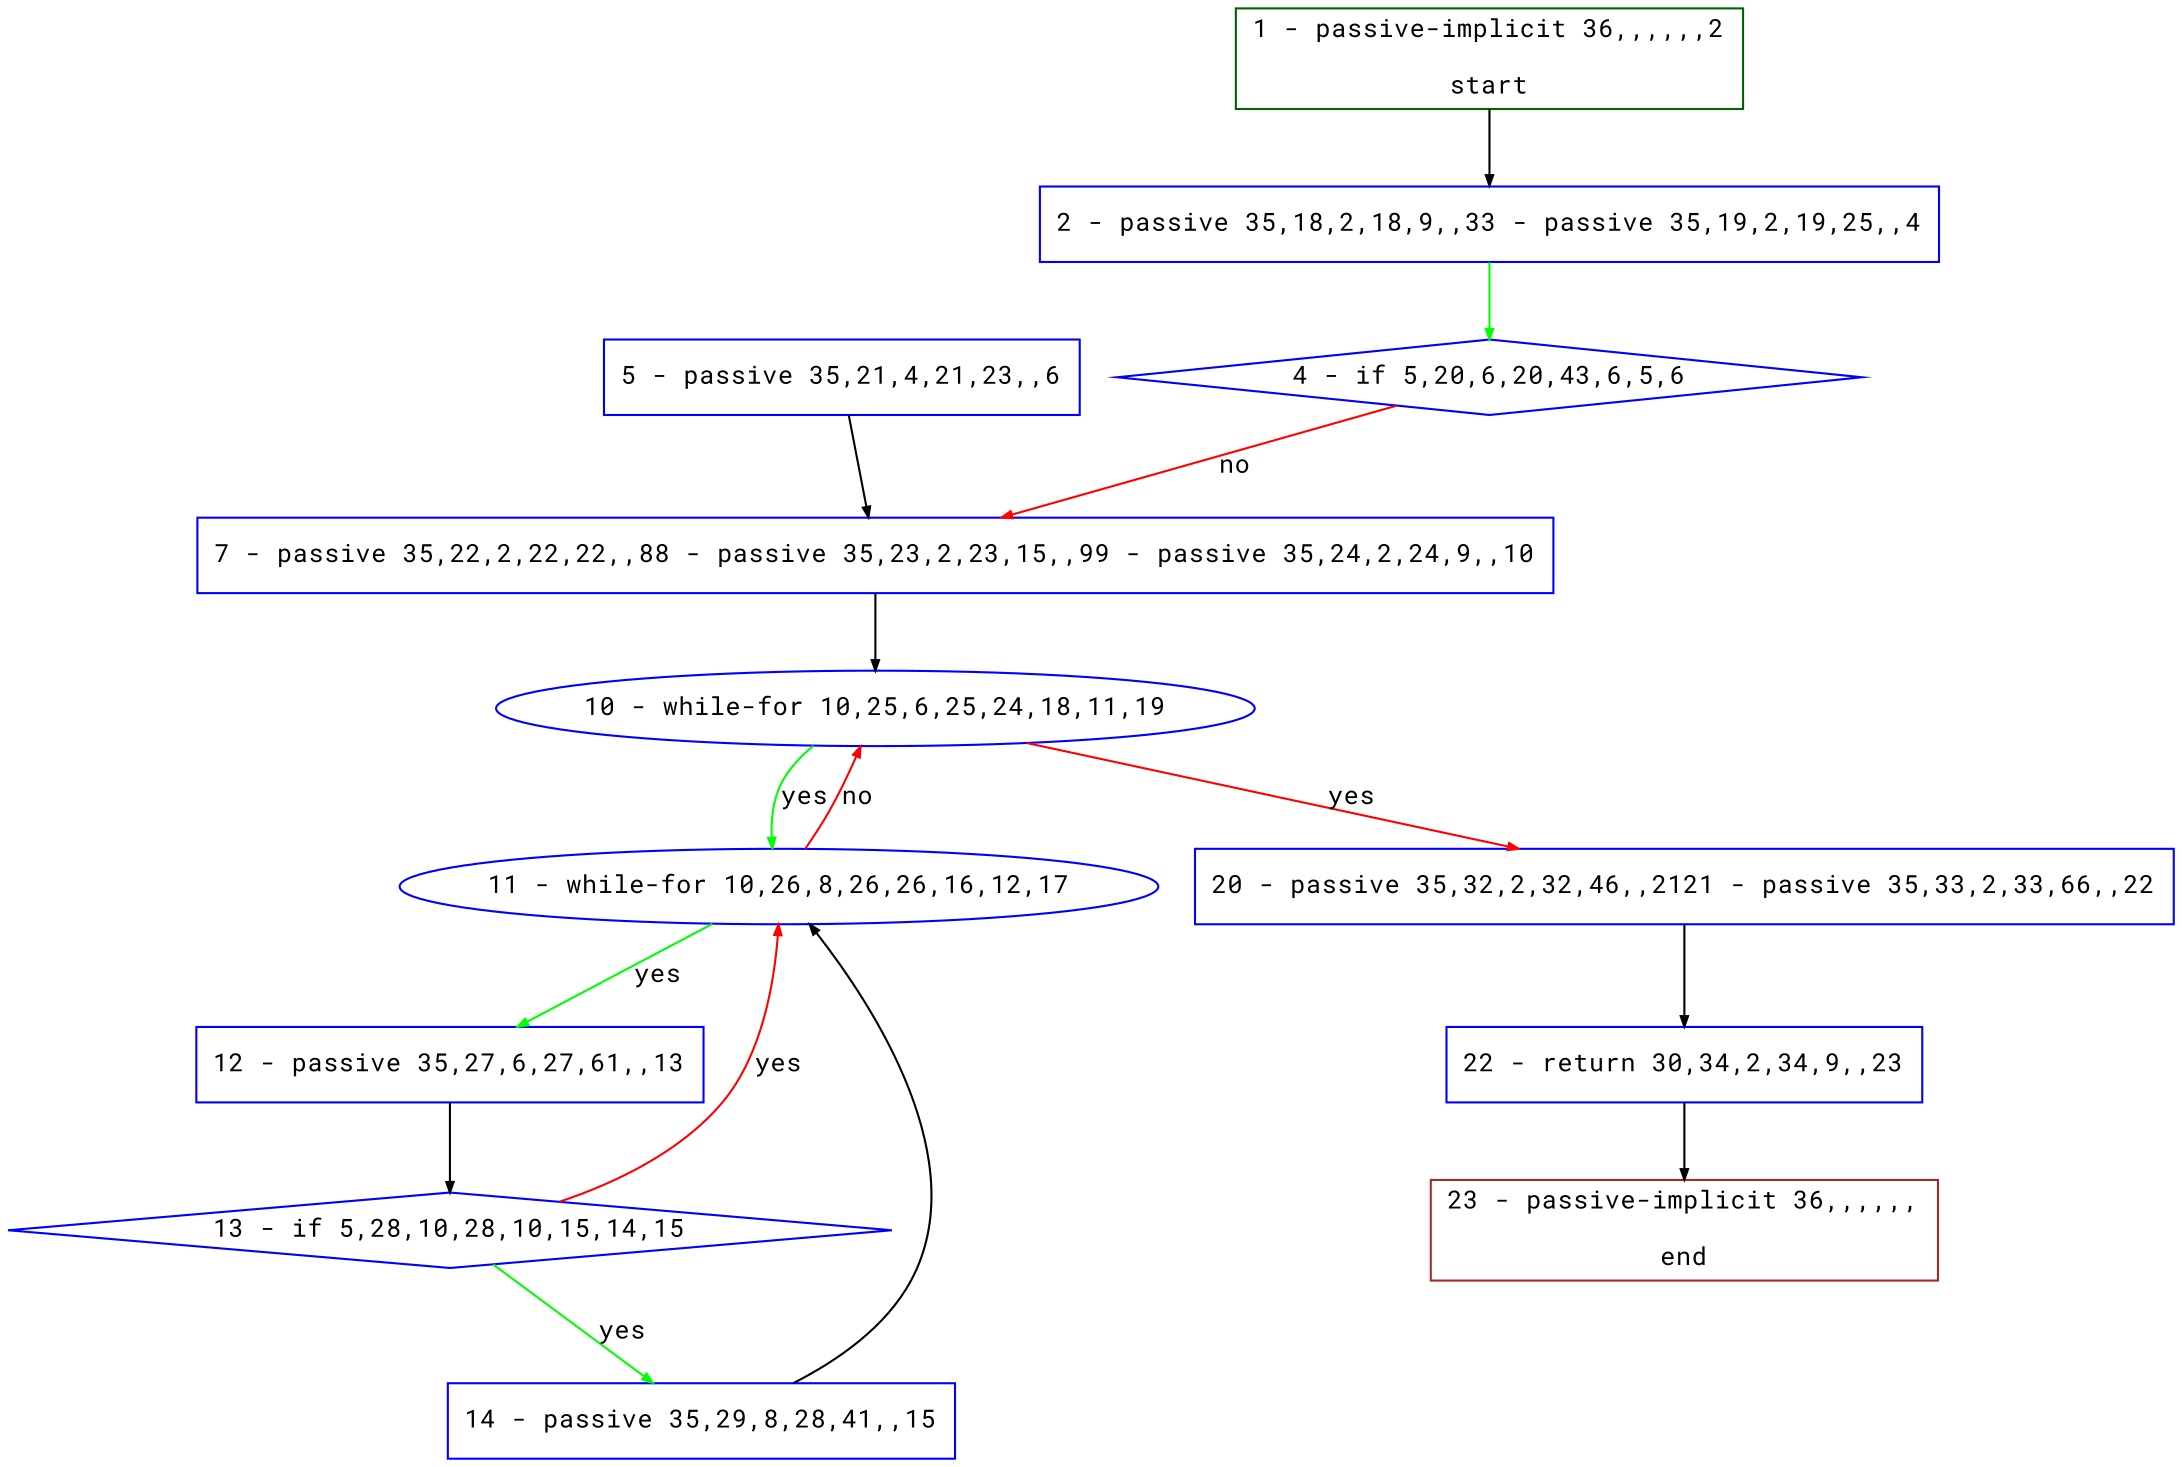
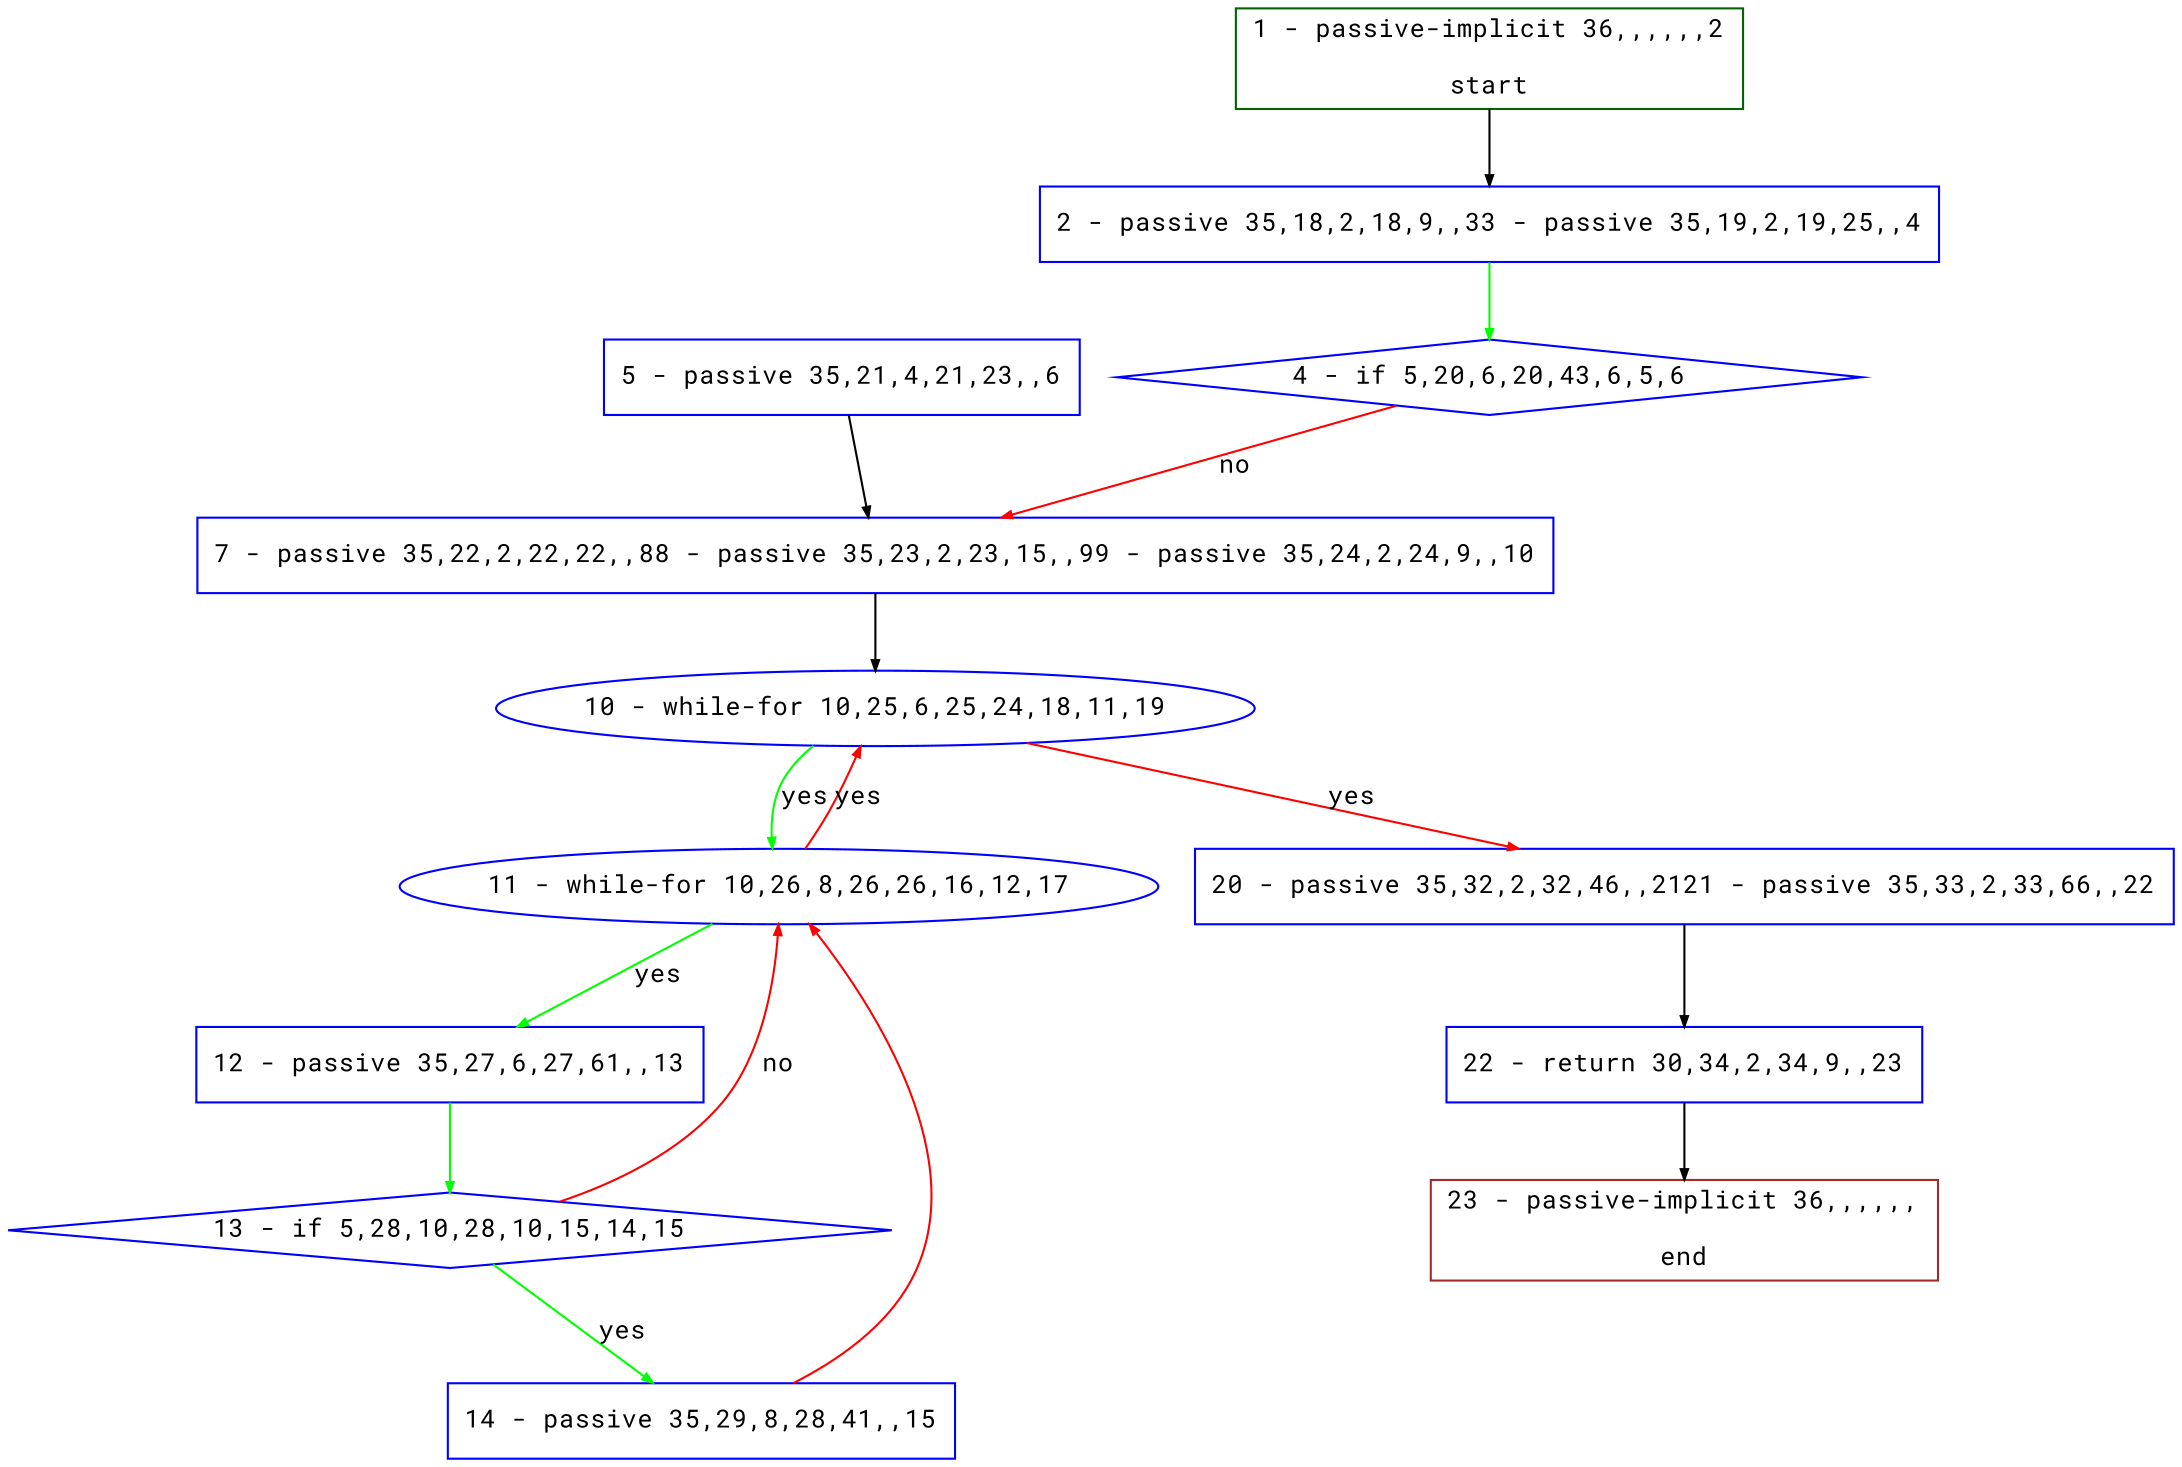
  digraph {
    bgcolor=white
    compound=true
    fillcolor="#FFFFCC"
    fontname="Roboto Mono"
    fontsize=12
    pack=true
    packmode=clust
    style="rounded,filled"
    node [color="#0000ff" compound=true fillcolor="#ffffff" fixedsize=false fontname="Roboto Mono" fontsize=12 node_initialized=no shape=box style=filled]
    edge [arrowhead=normal arrowsize=0.5 arrowtail=none color="#000000" compound=true dir=forward fontcolor=black fontname="Roboto Mono" fontsize=12]
    n1 [label="2 - passive 35,18,2,18,9,,33 - passive 35,19,2,19,25,,4"]
    n2 [label="4 - if 5,20,6,20,43,6,5,6" shape=diamond]
    n3 [label="7 - passive 35,22,2,22,22,,88 - passive 35,23,2,23,15,,99 - passive 35,24,2,24,9,,10"]
    n4 [color="#006400" label="1 - passive-implicit 36,,,,,,2\n\nstart"]
    n5 [label="5 - passive 35,21,4,21,23,,6"]
    n6 [label="10 - while-for 10,25,6,25,24,18,11,19" shape=oval]
    n7 [label="11 - while-for 10,26,8,26,26,16,12,17" shape=oval]
    n8 [label="20 - passive 35,32,2,32,46,,2121 - passive 35,33,2,33,66,,22"]
    n9 [label="12 - passive 35,27,6,27,61,,13"]
    n10 [label="22 - return 30,34,2,34,9,,23"]
    n11 [label="13 - if 5,28,10,28,10,15,14,15" shape=diamond]
    n12 [color="#a52a2a" label="23 - passive-implicit 36,,,,,,\n\nend"]
    n13 [label="14 - passive 35,29,8,28,41,,15"]
    n1 -> n2 [color="#00ff00"]
    n2 -> n3 [color="#ff0000" label=no]
    n3 -> n6
    n4 -> n1
    n5 -> n3
    n6 -> n7 [color="#00ff00" label=yes]
    n6 -> n8 [color="#ff0000" label=yes]
-   n7 -> n6 [color="#ff0000" label=no]
+   n7 -> n6 [color="#ff0000" label=yes]
    n7 -> n9 [color="#00ff00" label=yes]
    n8 -> n10
-   n9 -> n11
+   n9 -> n11 [color="#00ff00"]
    n10 -> n12
-   n11 -> n7 [color="#ff0000" label=yes]
+   n11 -> n7 [color="#ff0000" label=no]
    n11 -> n13 [color="#00ff00" label=yes]
-   n13 -> n7
+   n13 -> n7 [color="#ff0000"]
  }
